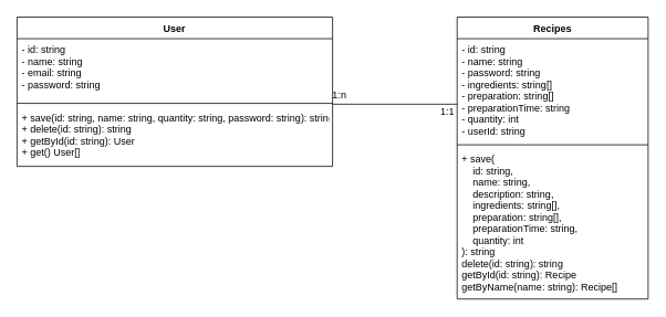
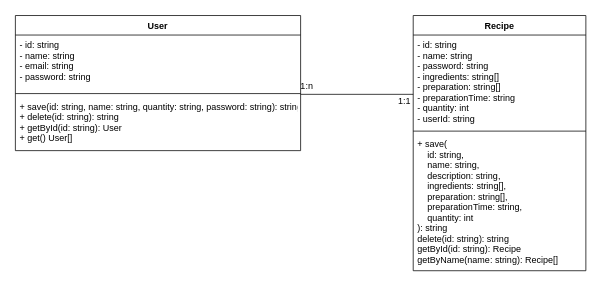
  <mxCell id="0" />
  <mxCell id="1" parent="0" />
  <mxCell id="2" value="User" style="swimlane;fontStyle=1;align=center;verticalAlign=top;childLayout=stackLayout;horizontal=1;startSize=26;horizontalStack=0;resizeParent=1;resizeParentMax=0;resizeLast=0;collapsible=1;marginBottom=0;" vertex="1" parent="1"><mxGeometry x="20" y="20" width="380" height="180" as="geometry" /></mxCell>
  <mxCell id="3" value="- id: string&#10;- name: string&#10;- email: string&#10;- password: string&#10;" style="text;strokeColor=none;fillColor=none;align=left;verticalAlign=top;spacingLeft=4;spacingRight=4;overflow=hidden;rotatable=0;points=[[0,0.5],[1,0.5]];portConstraint=eastwest;" vertex="1" parent="2"><mxGeometry y="26" width="380" height="74" as="geometry" /></mxCell>
  <mxCell id="4" value="" style="line;strokeWidth=1;fillColor=none;align=left;verticalAlign=middle;spacingTop=-1;spacingLeft=3;spacingRight=3;rotatable=0;labelPosition=right;points=[];portConstraint=eastwest;strokeColor=inherit;" vertex="1" parent="2"><mxGeometry y="100" width="380" height="8" as="geometry" /></mxCell>
  <mxCell id="5" value="+ save(id: string, name: string, quantity: string, password: string): string&#10;+ delete(id: string): string&#10;+ getById(id: string): User&#10;+ get() User[]" style="text;strokeColor=none;fillColor=none;align=left;verticalAlign=top;spacingLeft=4;spacingRight=4;overflow=hidden;rotatable=0;points=[[0,0.5],[1,0.5]];portConstraint=eastwest;" vertex="1" parent="2"><mxGeometry y="108" width="380" height="72" as="geometry" /></mxCell>
- <mxCell id="6" value="Recipes" style="swimlane;fontStyle=1;align=center;verticalAlign=top;childLayout=stackLayout;horizontal=1;startSize=26;horizontalStack=0;resizeParent=1;resizeParentMax=0;resizeLast=0;collapsible=1;marginBottom=0;" vertex="1" parent="1"><mxGeometry x="550" y="20" width="230" height="340" as="geometry" /></mxCell>
+ <mxCell id="6" value="Recipe" style="swimlane;fontStyle=1;align=center;verticalAlign=top;childLayout=stackLayout;horizontal=1;startSize=26;horizontalStack=0;resizeParent=1;resizeParentMax=0;resizeLast=0;collapsible=1;marginBottom=0;" vertex="1" parent="1"><mxGeometry x="550" y="20" width="230" height="340" as="geometry" /></mxCell>
  <mxCell id="7" value="- id: string&#10;- name: string&#10;- password: string&#10;- ingredients: string[]&#10;- preparation: string[]&#10;- preparationTime: string&#10;- quantity: int&#10;- userId: string" style="text;strokeColor=none;fillColor=none;align=left;verticalAlign=top;spacingLeft=4;spacingRight=4;overflow=hidden;rotatable=0;points=[[0,0.5],[1,0.5]];portConstraint=eastwest;" vertex="1" parent="6"><mxGeometry y="26" width="230" height="124" as="geometry" /></mxCell>
  <mxCell id="8" value="" style="line;strokeWidth=1;fillColor=none;align=left;verticalAlign=middle;spacingTop=-1;spacingLeft=3;spacingRight=3;rotatable=0;labelPosition=right;points=[];portConstraint=eastwest;strokeColor=inherit;" vertex="1" parent="6"><mxGeometry y="150" width="230" height="8" as="geometry" /></mxCell>
  <mxCell id="9" value="+ save(&#10;    id: string, &#10;    name: string, &#10;    description: string, &#10;    ingredients: string[], &#10;    preparation: string[],    &#10;    preparationTime: string, &#10;    quantity: int&#10;): string&#10;delete(id: string): string&#10;getById(id: string): Recipe&#10;getByName(name: string): Recipe[]" style="text;strokeColor=none;fillColor=none;align=left;verticalAlign=top;spacingLeft=4;spacingRight=4;overflow=hidden;rotatable=0;points=[[0,0.5],[1,0.5]];portConstraint=eastwest;" vertex="1" parent="6"><mxGeometry y="158" width="230" height="182" as="geometry" /></mxCell>
  <mxCell id="10" value="&lt;font style=&quot;font-size: 12px; font-weight: normal;&quot;&gt;1:n&lt;/font&gt;" style="text;strokeColor=none;fillColor=none;html=1;fontSize=24;fontStyle=1;verticalAlign=middle;align=center;" vertex="1" parent="1"><mxGeometry x="380" y="90" width="56" height="40" as="geometry" /></mxCell>
  <mxCell id="11" value="&lt;font style=&quot;font-size: 12px; font-weight: normal;&quot;&gt;1:1&lt;/font&gt;" style="text;strokeColor=none;fillColor=none;html=1;fontSize=24;fontStyle=1;verticalAlign=middle;align=center;" vertex="1" parent="1"><mxGeometry x="510" y="110" width="56" height="40" as="geometry" /></mxCell>
  <mxCell id="12" value="" style="line;strokeWidth=1;html=1;fontSize=12;" vertex="1" parent="1"><mxGeometry x="400" y="120" width="150" height="10" as="geometry" /></mxCell>
